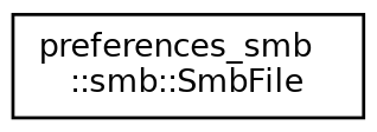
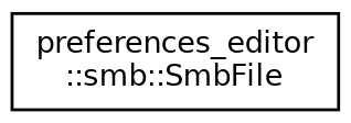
  digraph {
    rankdir=TB
-   n1 [color=black fillcolor=white fontname=Helvetica fontsize=10 height=0.2 label="preferences_smb\l::smb::SmbFile" shape=record style=filled width=0.4]
+   n1 [color=black fillcolor=white fontname=Helvetica fontsize=10 height=0.2 label="preferences_editor\l::smb::SmbFile" shape=record style=filled width=0.4]
  }
